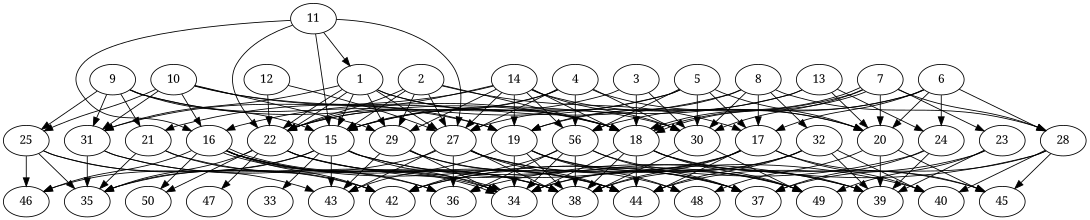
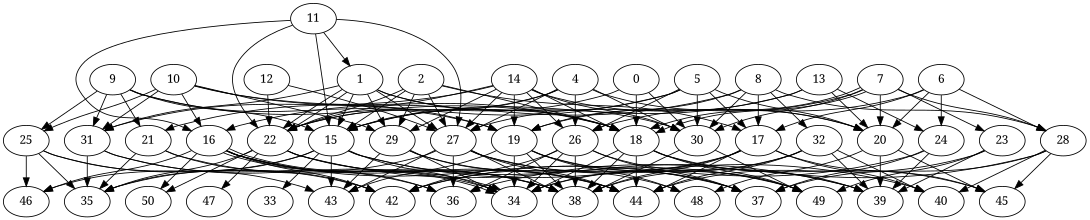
  digraph {
    fontname="Noto Serif"
    node [alpha=0.05 fontname="Noto Serif"]
    edge [fontname="Noto Serif"]
    1 [alpha=0.12 expect_size=9721856]
    15 [alpha=0.18 expect_size=25866240]
    18 [alpha=0.15 expect_size=20959232]
    22 [alpha=0.06 expect_size=33568768]
    27 [alpha=0.19 expect_size=19061760]
    29 [alpha=0.03 expect_size=6948864]
    30 [alpha=0.10 expect_size=48166912]
    31 [alpha=0.17 expect_size=21168128]
    33 [expect_size=37811200]
    34 [alpha=0.14 expect_size=6939648]
    35 [alpha=0.12 expect_size=49757184]
    40 [alpha=0.07 expect_size=30795776]
    43 [alpha=0.07 expect_size=35044352]
    46 [alpha=0.11 expect_size=15466496]
    49 [alpha=0.06 expect_size=13790208]
    38 [alpha=0.13 expect_size=27350016]
    44 [alpha=0.14 expect_size=46589952]
    45 [alpha=0.02 expect_size=33189888]
    39 [alpha=0.12 expect_size=22680576]
    50 [expect_size=42272768]
    47 [expect_size=36739072]
    36 [alpha=0.09 expect_size=29373440]
    37 [alpha=0.18 expect_size=28845056]
    48 [expect_size=30941184]
    2 [alpha=0.18 expect_size=31165440]
    17 [alpha=0.19 expect_size=33548288]
    42 [alpha=0.03 expect_size=45981696]
-   3 [alpha=0.09 expect_size=46363648]
+   3 [alpha=0.09 expect_size=46363648 label=0]
    4 [alpha=0.09 expect_size=28436480]
    20 [alpha=0.09 expect_size=42873856]
-   26 [alpha=0.20 expect_size=6482944 label=56]
+   26 [alpha=0.20 expect_size=6482944]
    5 [alpha=0.10 expect_size=9912320]
    21 [alpha=0.02 expect_size=20690944]
    6 [alpha=0.14 expect_size=41111552]
    24 [alpha=0.18 expect_size=9548800]
    28 [alpha=0.18 expect_size=17840128]
    7 [alpha=0.15 expect_size=31606784]
    19 [alpha=0.17 expect_size=15043584]
    23 [alpha=0.07 expect_size=30052352]
    8 [alpha=0.17 expect_size=50220032]
    16 [expect_size=48561152]
    32 [alpha=0.15 expect_size=24803328]
    9 [alpha=0.12 expect_size=21202944]
    25 [alpha=0.11 expect_size=10206208]
    10 [alpha=0.11 expect_size=7747584]
    11 [expect_size=5510144]
    12 [alpha=0.19 expect_size=34151424]
    13 [alpha=0.11 expect_size=30444544]
    14 [alpha=0.00 expect_size=52183040]
    1 -> 15
    1 -> 18
    1 -> 22
    1 -> 22
    1 -> 27
    1 -> 29
    1 -> 30
    1 -> 31
    15 -> 33
    15 -> 34
    15 -> 35
    15 -> 40
    15 -> 43
    15 -> 46
    15 -> 49
    18 -> 34
    18 -> 49
    18 -> 38
    18 -> 44
    18 -> 45
    18 -> 39
    22 -> 35
    22 -> 38
    22 -> 44
    22 -> 39
    22 -> 50
    22 -> 47
    27 -> 35
    27 -> 43
    27 -> 38
    27 -> 44
    27 -> 39
    27 -> 36
    27 -> 37
    29 -> 34
    29 -> 43
    29 -> 44
    29 -> 48
    30 -> 49
    30 -> 38
    31 -> 34
    31 -> 35
    31 -> 36
    2 -> 15
    2 -> 18
    2 -> 22
    2 -> 27
    2 -> 29
    2 -> 17
    17 -> 34
    17 -> 40
    17 -> 38
    17 -> 44
    17 -> 45
    17 -> 42
    3 -> 18
    3 -> 22
    3 -> 30
    4 -> 15
    4 -> 22
    4 -> 27
    4 -> 30
    4 -> 20
    4 -> 26
    20 -> 45
    20 -> 39
    20 -> 48
    26 -> 34
    26 -> 49
    26 -> 38
    26 -> 36
    26 -> 37
    26 -> 42
    5 -> 15
    5 -> 30
    5 -> 17
    5 -> 20
    5 -> 26
    5 -> 21
    21 -> 35
    21 -> 38
    21 -> 42
-   6 -> 18
    6 -> 17
    6 -> 20
    6 -> 26
    6 -> 24
    6 -> 28
    24 -> 39
    24 -> 37
    24 -> 42
    28 -> 40
    28 -> 45
    28 -> 36
    28 -> 37
    7 -> 18
    7 -> 18
    7 -> 30
    7 -> 20
    7 -> 28
    7 -> 19
    7 -> 23
    19 -> 34
    19 -> 43
    19 -> 49
    19 -> 38
    19 -> 37
    19 -> 48
    23 -> 49
    23 -> 44
    23 -> 39
    8 -> 30
    8 -> 17
    8 -> 28
    8 -> 19
    8 -> 16
    8 -> 32
    16 -> 34
    16 -> 34
    16 -> 46
    16 -> 38
    16 -> 44
    16 -> 50
    16 -> 36
    16 -> 37
    16 -> 42
    32 -> 34
    32 -> 40
    32 -> 38
    32 -> 44
    32 -> 39
    9 -> 15
    9 -> 18
    9 -> 31
    9 -> 21
    9 -> 19
    9 -> 25
    25 -> 35
    25 -> 43
    25 -> 46
    25 -> 42
    10 -> 18
    10 -> 29
    10 -> 31
    10 -> 19
    10 -> 16
    10 -> 25
    11 -> 1
    11 -> 15
    11 -> 22
    11 -> 27
    11 -> 16
    12 -> 22
    12 -> 27
    13 -> 15
    13 -> 27
    13 -> 20
    13 -> 24
    14 -> 18
    14 -> 22
    14 -> 27
    14 -> 29
    14 -> 30
    14 -> 31
    14 -> 20
    14 -> 26
    14 -> 19
  }
